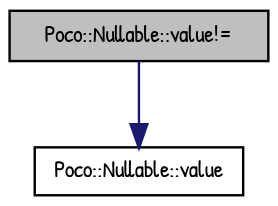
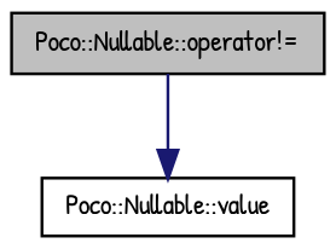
  digraph {
    rankdir=TB
    fontname="Patrick Hand"
    node [color=black fontname="Patrick Hand" fontsize=10 shape=record style=filled]
-   n1 [fillcolor=grey75 fontcolor=black height=0.2 label="Poco::Nullable::value!=" width=0.4]
+   n1 [fillcolor=grey75 fontcolor=black height=0.2 label="Poco::Nullable::operator!=" width=0.4]
    n2 [fillcolor=white height=0.2 label="Poco::Nullable::value" width=0.4]
    n1 -> n2 [color=midnightblue fontname="Patrick Hand" fontsize=10 labelfontname=Helvetica labelfontsize=10 style=solid]
  }
